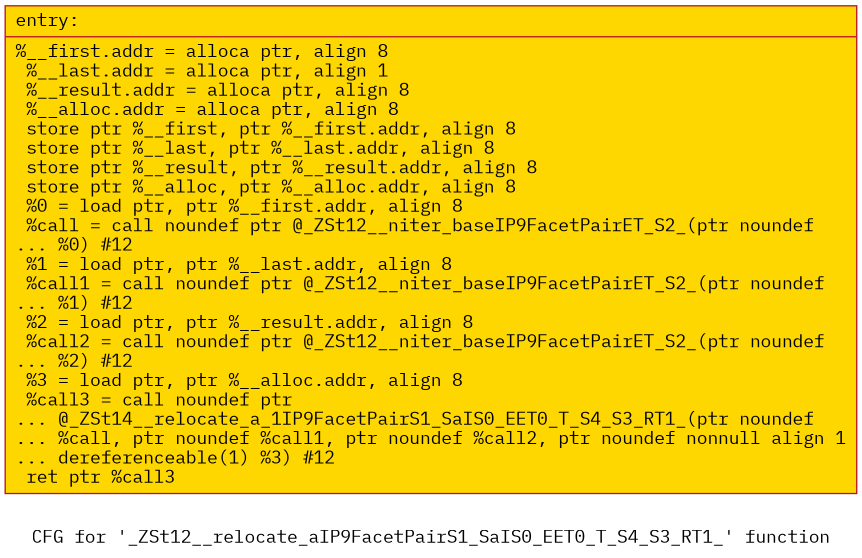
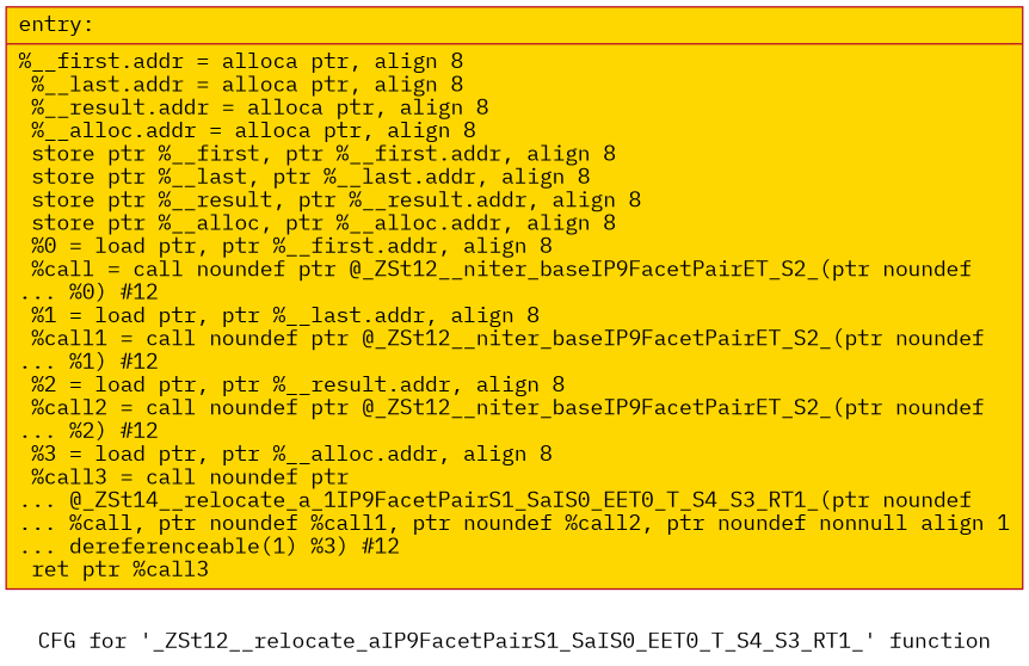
  digraph {
    label="CFG for '_ZSt12__relocate_aIP9FacetPairS1_SaIS0_EET0_T_S4_S3_RT1_' function"
    fontname="IBM Plex Mono"
-   n1 [color="#b70d28ff" fillcolor=gold fontname="IBM Plex Mono" label="{entry:\l|  %__first.addr = alloca ptr, align 8\l  %__last.addr = alloca ptr, align 1\l  %__result.addr = alloca ptr, align 8\l  %__alloc.addr = alloca ptr, align 8\l  store ptr %__first, ptr %__first.addr, align 8\l  store ptr %__last, ptr %__last.addr, align 8\l  store ptr %__result, ptr %__result.addr, align 8\l  store ptr %__alloc, ptr %__alloc.addr, align 8\l  %0 = load ptr, ptr %__first.addr, align 8\l  %call = call noundef ptr @_ZSt12__niter_baseIP9FacetPairET_S2_(ptr noundef\l... %0) #12\l  %1 = load ptr, ptr %__last.addr, align 8\l  %call1 = call noundef ptr @_ZSt12__niter_baseIP9FacetPairET_S2_(ptr noundef\l... %1) #12\l  %2 = load ptr, ptr %__result.addr, align 8\l  %call2 = call noundef ptr @_ZSt12__niter_baseIP9FacetPairET_S2_(ptr noundef\l... %2) #12\l  %3 = load ptr, ptr %__alloc.addr, align 8\l  %call3 = call noundef ptr\l... @_ZSt14__relocate_a_1IP9FacetPairS1_SaIS0_EET0_T_S4_S3_RT1_(ptr noundef\l... %call, ptr noundef %call1, ptr noundef %call2, ptr noundef nonnull align 1\l... dereferenceable(1) %3) #12\l  ret ptr %call3\l}" shape=record style=filled]
+   n1 [color="#b70d28ff" fillcolor=gold fontname="IBM Plex Mono" label="{entry:\l|  %__first.addr = alloca ptr, align 8\l  %__last.addr = alloca ptr, align 8\l  %__result.addr = alloca ptr, align 8\l  %__alloc.addr = alloca ptr, align 8\l  store ptr %__first, ptr %__first.addr, align 8\l  store ptr %__last, ptr %__last.addr, align 8\l  store ptr %__result, ptr %__result.addr, align 8\l  store ptr %__alloc, ptr %__alloc.addr, align 8\l  %0 = load ptr, ptr %__first.addr, align 8\l  %call = call noundef ptr @_ZSt12__niter_baseIP9FacetPairET_S2_(ptr noundef\l... %0) #12\l  %1 = load ptr, ptr %__last.addr, align 8\l  %call1 = call noundef ptr @_ZSt12__niter_baseIP9FacetPairET_S2_(ptr noundef\l... %1) #12\l  %2 = load ptr, ptr %__result.addr, align 8\l  %call2 = call noundef ptr @_ZSt12__niter_baseIP9FacetPairET_S2_(ptr noundef\l... %2) #12\l  %3 = load ptr, ptr %__alloc.addr, align 8\l  %call3 = call noundef ptr\l... @_ZSt14__relocate_a_1IP9FacetPairS1_SaIS0_EET0_T_S4_S3_RT1_(ptr noundef\l... %call, ptr noundef %call1, ptr noundef %call2, ptr noundef nonnull align 1\l... dereferenceable(1) %3) #12\l  ret ptr %call3\l}" shape=record style=filled]
  }
